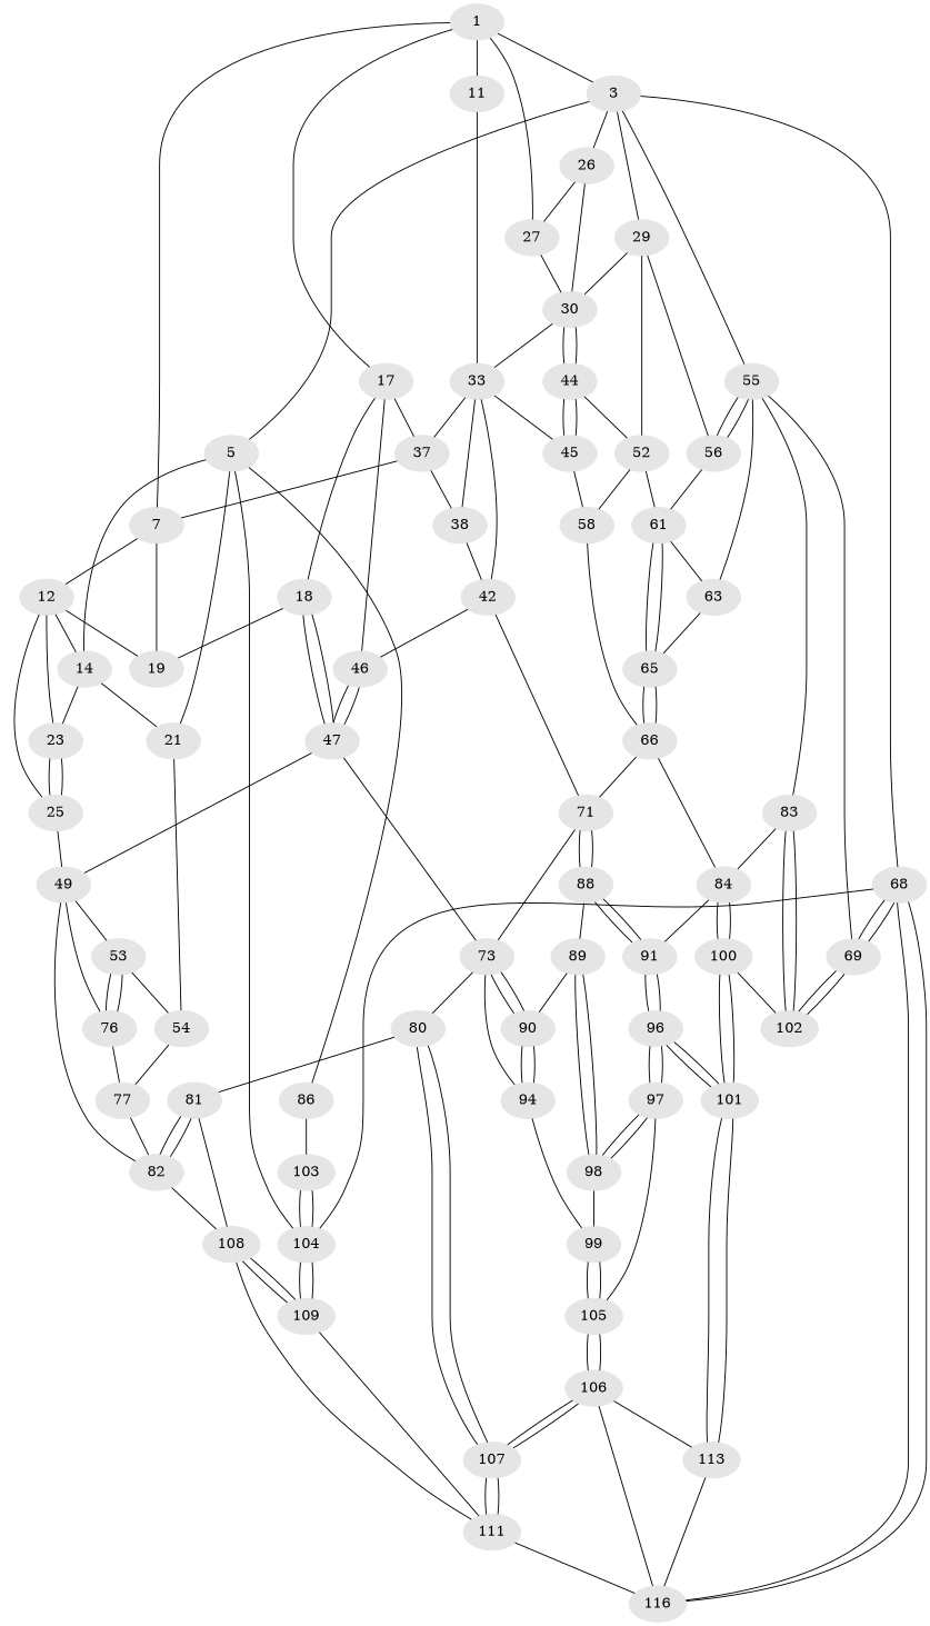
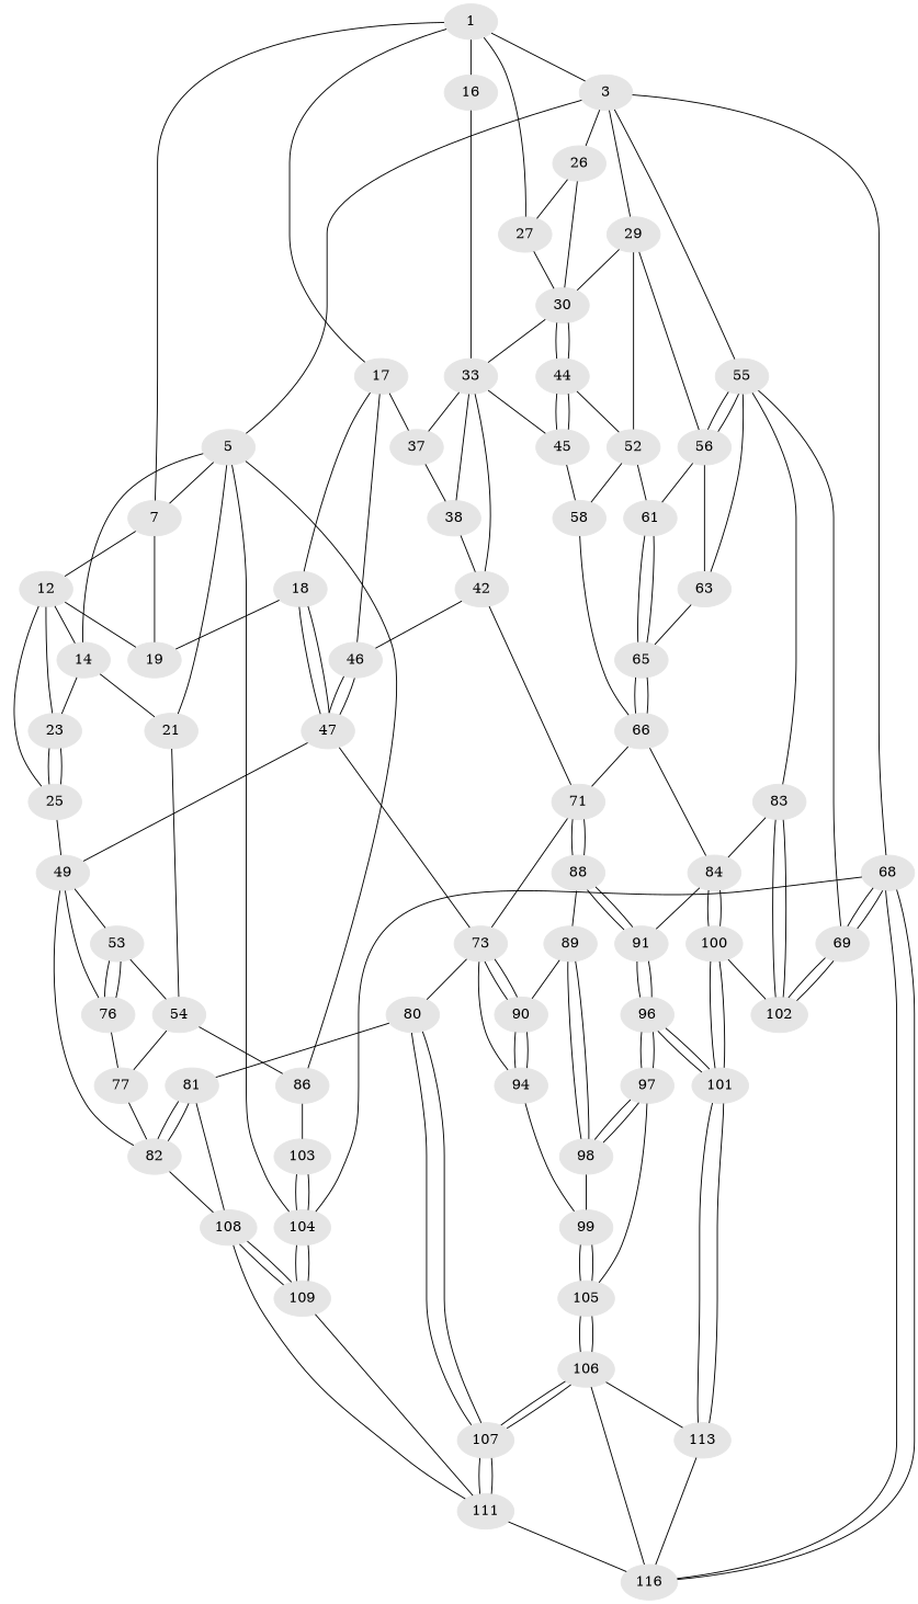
  graph {
    node [color=gray90 style=filled]
    1 [super="+2+8"]
    3 [super="+4"]
    7 [super="+10"]
-   16 [label=11]
+   16
    17 [super="+38"]
    27
    5 [super="+22+6"]
    26
    29 [super="+51"]
    55 [super="+62"]
    68
    12 [super="+24+13"]
    19
    33 [super="+41+34"]
    18
    37 [super="+40"]
    46
    30 [super="+31"]
    14 [super="+20"]
    21
    86 [super="+93+87"]
    104
    52 [super="+57"]
    56 [super="+59"]
    63 [super="+64"]
    69
    83
    116 [super="+118+117"]
    23
    54 [super="+78"]
    103
    109
    25
    49 [super="+50+75"]
    n35 [label=38]
    42 [super="+43"]
    45
    47 [super="+48"]
    73 [super="+74"]
    77 [super="+92"]
    53
    76
    82 [super="+95"]
    44
    58
    61
    71 [super="+72"]
    88
    66 [super="+67"]
    80
    90
    94
    108 [super="+110"]
    65
    102
    84 [super="+85"]
    91
    100
    89
    81
    107
    99
    111 [super="+112"]
    96
    101
    98
    97
    105
    113
    106 [super="+114"]
    1 -- 3
    1 -- 7
    1 -- 16 [weight=2]
    1 -- 17
    1 -- 27
    3 -- 5
    3 -- 26
    3 -- 29
    3 -- 55
    3 -- 68
    7 -- 12
    7 -- 19
    16 -- 33
    17 -- 18
    17 -- 37
    17 -- 46
    27 -- 30
-   37 -- 7
+   5 -- 7
    5 -- 14
    5 -- 21
    5 -- 86
    5 -- 104
    26 -- 27
    26 -- 30
    29 -- 30
    29 -- 52
    29 -- 56
    55 -- 56
    55 -- 56
    55 -- 63
    55 -- 69
    55 -- 83
    68 -- 104
    68 -- 69
    68 -- 69
    68 -- 116
    68 -- 116
    12 -- 19
    12 -- 14
    12 -- 23
    12 -- 25
    33 -- 37 [weight=2]
    33 -- n35
    33 -- 42
    33 -- 45
    18 -- 19
    18 -- 47
    18 -- 47
    37 -- n35
    46 -- 47
    46 -- 47
    30 -- 33
    30 -- 44
    30 -- 44
    14 -- 21
    14 -- 23
    21 -- 54
    86 -- 103 [weight=2]
    104 -- 109
    104 -- 109
    52 -- 58
    52 -- 61
-   61 -- 63 [weight=2]
+   56 -- 63 [weight=2]
    56 -- 61
    63 -- 65
    69 -- 102
    69 -- 102
    83 -- 102
    83 -- 102
    83 -- 84
    23 -- 25
    23 -- 25
+   54 -- 86
    54 -- 77
    103 -- 104
    103 -- 104
    109 -- 111
    25 -- 49
    49 -- 53
    49 -- 76
    49 -- 82
    n35 -- 42
    42 -- 46
    42 -- 71
    45 -- 58
    47 -- 49
    47 -- 73
    73 -- 80
    73 -- 90
    73 -- 90
    73 -- 94
    77 -- 82
    53 -- 54
    53 -- 76
    53 -- 76
    76 -- 77
    82 -- 108
    44 -- 52
    44 -- 45
    44 -- 45
    58 -- 66
    61 -- 65
    61 -- 65
    71 -- 73
    71 -- 88
    71 -- 88
    88 -- 91
    88 -- 91
    88 -- 89
    66 -- 71
    66 -- 84
    80 -- 81
    80 -- 107
    80 -- 107
    90 -- 94
    90 -- 94
    94 -- 99
    108 -- 109
    108 -- 109
    108 -- 111
    65 -- 66
    65 -- 66
    84 -- 91
    84 -- 100
    84 -- 100
    91 -- 96
    91 -- 96
    100 -- 102
    100 -- 101
    100 -- 101
    89 -- 90
    89 -- 98
    89 -- 98
    81 -- 82
    81 -- 82
    81 -- 108
    107 -- 111
    107 -- 111
    99 -- 105
    99 -- 105
    111 -- 116 [weight=2]
    96 -- 101
    96 -- 101
    96 -- 97
    96 -- 97
    101 -- 113
    101 -- 113
    98 -- 99
    97 -- 98
    97 -- 98
    97 -- 105
    105 -- 106
    105 -- 106
    113 -- 116
    106 -- 116
    106 -- 107
    106 -- 107
    106 -- 113
  }
